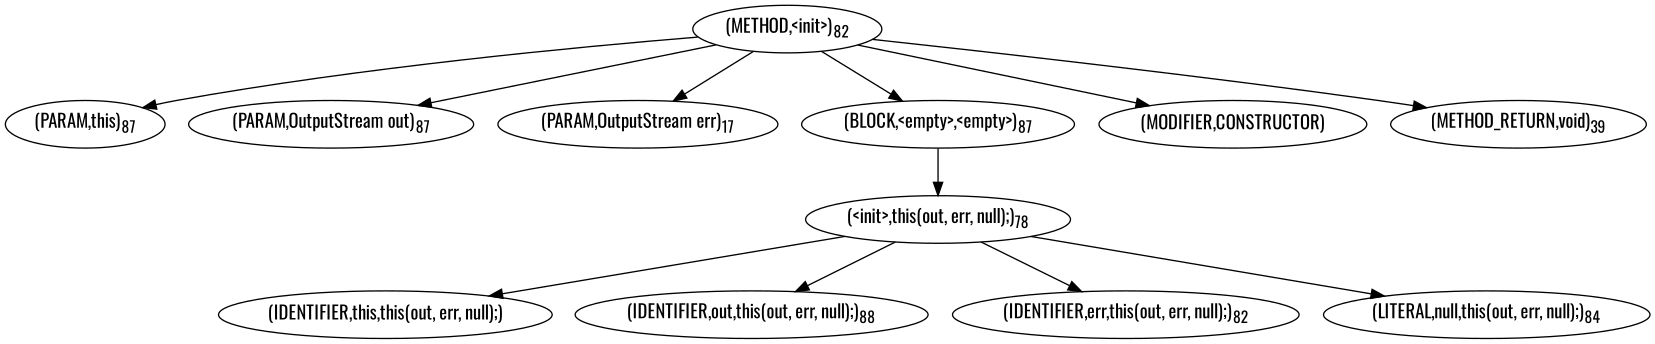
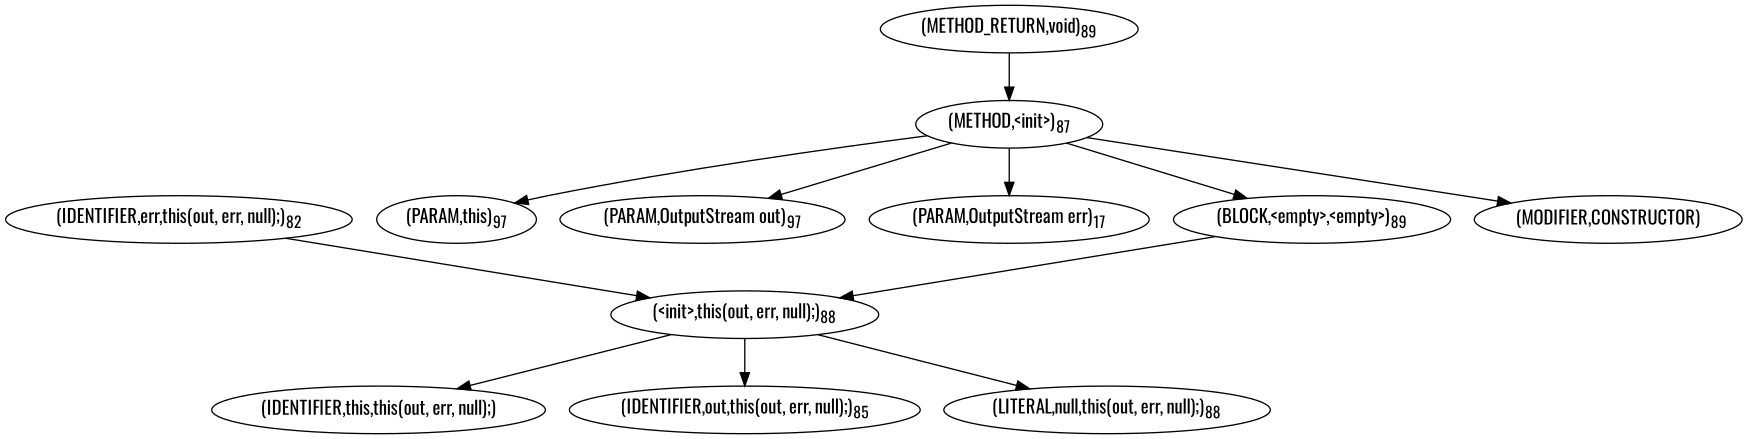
  digraph {
    fontname=Oswald
    node [fontname=Oswald]
    edge [fontname=Oswald]
-   n1 [label=<(METHOD,&lt;init&gt;)<SUB>82</SUB>>]
-   n2 [label=<(PARAM,this)<SUB>87</SUB>>]
-   n3 [label=<(PARAM,OutputStream out)<SUB>87</SUB>>]
+   n1 [label=<(METHOD,&lt;init&gt;)<SUB>87</SUB>>]
+   n2 [label=<(PARAM,this)<SUB>97</SUB>>]
+   n3 [label=<(PARAM,OutputStream out)<SUB>97</SUB>>]
    n4 [label=<(PARAM,OutputStream err)<SUB>17</SUB>>]
-   n5 [label=<(BLOCK,&lt;empty&gt;,&lt;empty&gt;)<SUB>87</SUB>>]
+   n5 [label=<(BLOCK,&lt;empty&gt;,&lt;empty&gt;)<SUB>89</SUB>>]
    n6 [label=<(MODIFIER,CONSTRUCTOR)>]
-   n7 [label=<(METHOD_RETURN,void)<SUB>39</SUB>>]
-   n8 [label=<(&lt;init&gt;,this(out, err, null);)<SUB>78</SUB>>]
+   n7 [label=<(METHOD_RETURN,void)<SUB>89</SUB>>]
+   n8 [label=<(&lt;init&gt;,this(out, err, null);)<SUB>88</SUB>>]
    n9 [label=<(IDENTIFIER,this,this(out, err, null);)>]
-   n10 [label=<(IDENTIFIER,out,this(out, err, null);)<SUB>88</SUB>>]
+   n10 [label=<(IDENTIFIER,out,this(out, err, null);)<SUB>85</SUB>>]
    n11 [label=<(IDENTIFIER,err,this(out, err, null);)<SUB>82</SUB>>]
-   n12 [label=<(LITERAL,null,this(out, err, null);)<SUB>84</SUB>>]
+   n12 [label=<(LITERAL,null,this(out, err, null);)<SUB>88</SUB>>]
    n1 -> n2
    n1 -> n3
    n1 -> n4
    n1 -> n5
    n1 -> n6
-   n1 -> n7
+   n7 -> n1
    n5 -> n8
    n8 -> n9
    n8 -> n10
-   n8 -> n11
+   n11 -> n8
    n8 -> n12
  }
